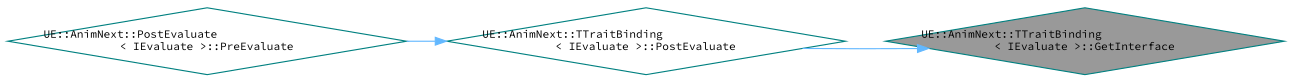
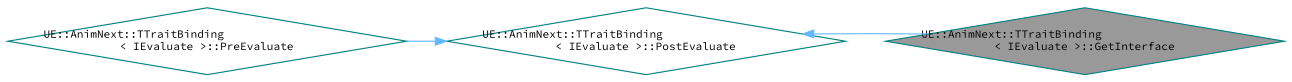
  digraph {
    fontname="Source Code Pro"
    rankdir=RL
    node [color=teal fillcolor=white fontname="Source Code Pro" fontsize=10 shape=diamond style=filled]
    edge [color=steelblue1 dir=back fontname="Source Code Pro" fontsize=10 labelfontname=Helvetica labelfontsize=10 style=solid]
    n1 [fillcolor=grey60 fontcolor=black height=0.2 label="UE::AnimNext::TTraitBinding\l\< IEvaluate \>::GetInterface" width=0.4]
    n2 [height=0.2 label="UE::AnimNext::TTraitBinding\l\< IEvaluate \>::PostEvaluate" width=0.4]
-   n3 [height=0.2 label="UE::AnimNext::PostEvaluate\l\< IEvaluate \>::PreEvaluate" width=0.4]
-   n1 -> n2
+   n3 [height=0.2 label="UE::AnimNext::TTraitBinding\l\< IEvaluate \>::PreEvaluate" width=0.4]
+   n2 -> n1
    n2 -> n3
  }
